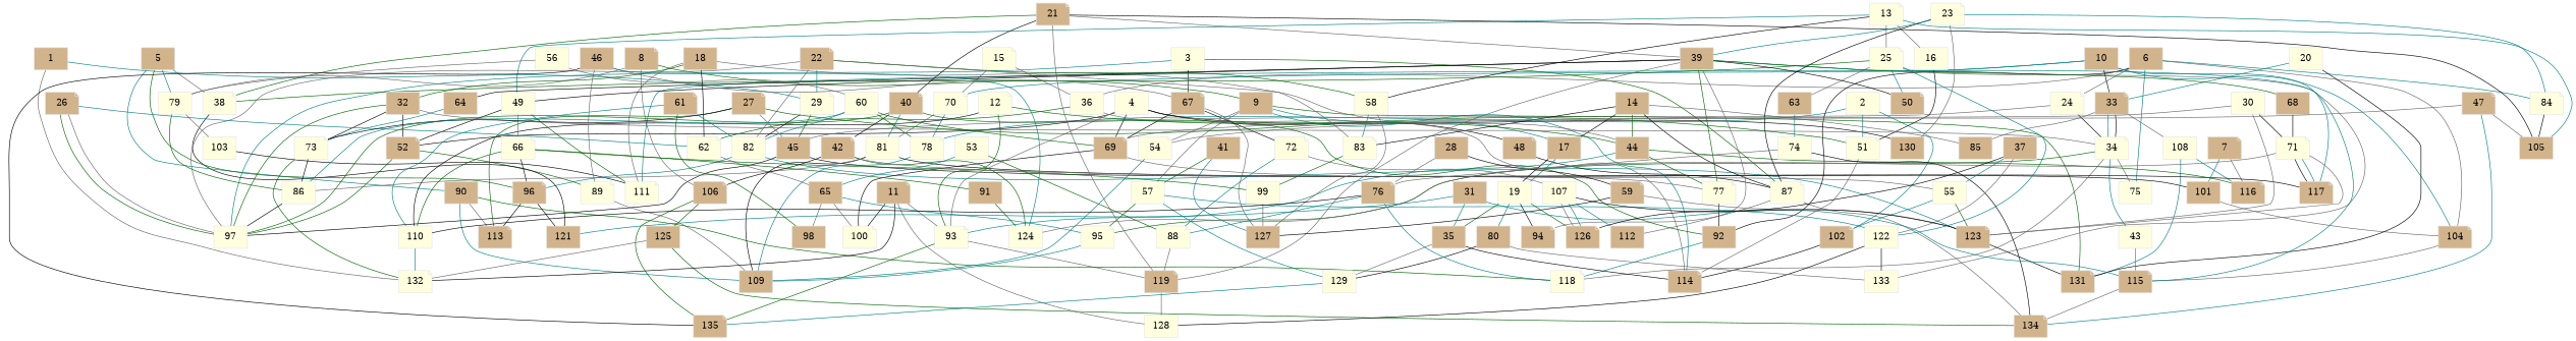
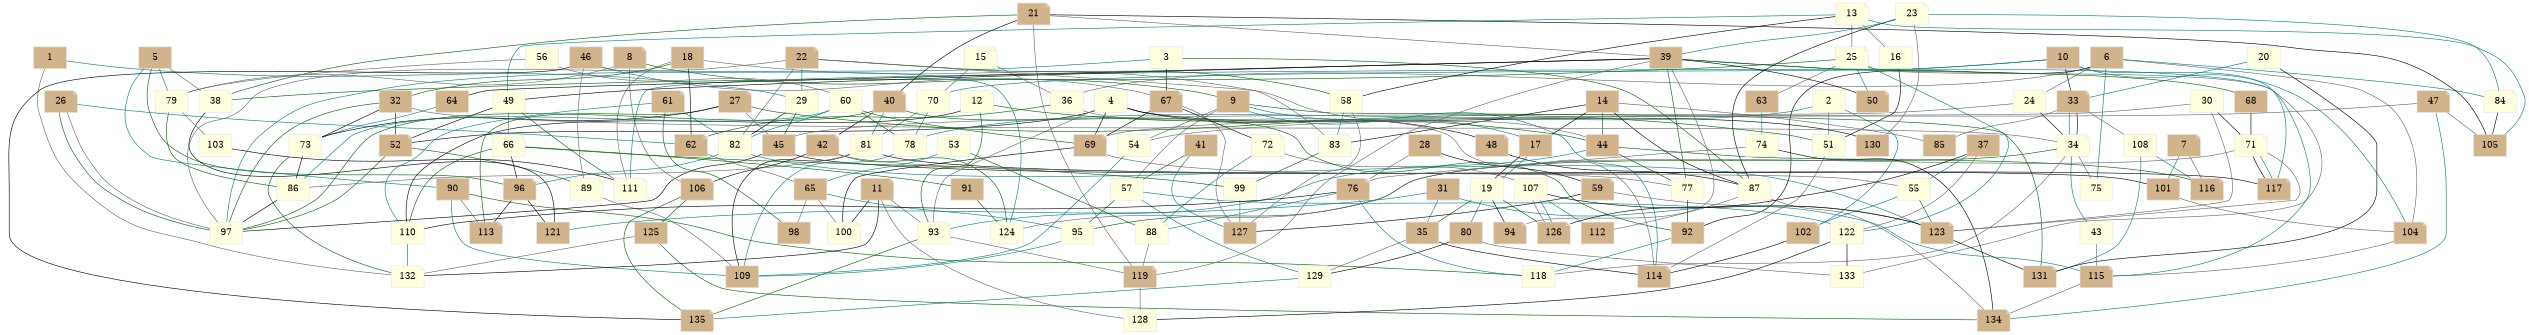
  graph {
    node [color=gray90 fillcolor=tan shape=box style=filled]
    edge [color=gray40]
    29 [fillcolor=lightyellow shape=note]
    1
    132 [fillcolor=lightyellow shape=note]
    82 [fillcolor=lightyellow]
    45
    2 [fillcolor=lightyellow]
    51 [fillcolor=lightyellow shape=note]
    78 [fillcolor=lightyellow shape=note]
    102 [shape=note]
    114 [shape=note]
    109
    3 [fillcolor=lightyellow]
    67 [shape=note]
    87 [fillcolor=lightyellow shape=note]
    97 [fillcolor=lightyellow]
    69 [shape=note]
    127
    72 [fillcolor=lightyellow shape=note]
    134 [shape=note]
    112
    4 [fillcolor=lightyellow]
    48 [shape=note]
    52 [shape=note]
    93 [fillcolor=lightyellow shape=note]
    130
    89 [fillcolor=lightyellow shape=note]
    100 [fillcolor=lightyellow shape=note]
    77 [fillcolor=lightyellow shape=note]
    119 [shape=note]
    135 [shape=note]
    38 [fillcolor=lightyellow shape=note]
    5
    79 [fillcolor=lightyellow]
    90
    96 [shape=note]
    121
    86 [fillcolor=lightyellow]
    103 [fillcolor=lightyellow]
    113 [shape=note]
    118 [fillcolor=lightyellow shape=note]
    24 [fillcolor=lightyellow shape=note]
    6
    36 [fillcolor=lightyellow]
    75 [fillcolor=lightyellow]
    84 [fillcolor=lightyellow shape=note]
    92
    104 [shape=note]
    34 [fillcolor=lightyellow shape=note]
-   62 [fillcolor=lightyellow shape=note]
+   62 [shape=note]
    105
    115 [shape=note]
    7 [shape=note]
    101
    116 [shape=note]
    8 [shape=note]
    9
    106 [shape=note]
    17
    54 [fillcolor=lightyellow shape=note]
    57 [fillcolor=lightyellow]
    131 [shape=note]
    125
    19 [fillcolor=lightyellow]
    122 [fillcolor=lightyellow]
    95 [fillcolor=lightyellow shape=note]
    129 [fillcolor=lightyellow shape=note]
    10
    33 [shape=note]
    70 [fillcolor=lightyellow shape=note]
    111 [fillcolor=lightyellow shape=note]
    117 [shape=note]
    85
    108 [fillcolor=lightyellow]
    81 [fillcolor=lightyellow]
    11 [shape=note]
    128 [fillcolor=lightyellow]
    12 [fillcolor=lightyellow shape=note]
    44
    110 [fillcolor=lightyellow]
    13 [fillcolor=lightyellow shape=note]
    16 [fillcolor=lightyellow]
    25 [fillcolor=lightyellow shape=note]
    49 [fillcolor=lightyellow]
    58 [fillcolor=lightyellow]
    50 [shape=note]
    63
    133 [fillcolor=lightyellow]
    66 [fillcolor=lightyellow shape=note]
    83 [fillcolor=lightyellow shape=note]
    14
    99 [fillcolor=lightyellow]
    15 [fillcolor=lightyellow shape=note]
    35
    80
    94 [shape=note]
    126 [shape=note]
    18
    32
    73 [fillcolor=lightyellow shape=note]
    65
    20 [fillcolor=lightyellow]
    21 [shape=note]
    39
    40 [shape=note]
    64
    68
    42 [shape=note]
    22 [shape=note]
    123 [shape=note]
    23 [fillcolor=lightyellow shape=note]
    43 [fillcolor=lightyellow]
    74 [fillcolor=lightyellow]
    26 [shape=note]
    27 [shape=note]
    59 [shape=note]
    28
    76 [shape=note]
    88 [fillcolor=lightyellow shape=note]
    30 [fillcolor=lightyellow]
    71 [fillcolor=lightyellow shape=note]
    124 [fillcolor=lightyellow]
    31
    37
    55 [fillcolor=lightyellow]
    41
    46
    47 [shape=note]
    91
    53 [fillcolor=lightyellow]
    98
    56 [fillcolor=lightyellow]
    60 [fillcolor=lightyellow]
    61 [shape=note]
    107 [fillcolor=lightyellow]
    29 -- 82 [color=black]
    29 -- 45 [color=darkgreen]
    1 -- 29 [color=teal]
    1 -- 132
    82 -- 96 [color=teal]
    82 -- 123 [color=teal]
    45 -- 97 [color=black]
    45 -- 101 [color=black]
    2 -- 51 [color=teal]
    2 -- 78 [color=teal]
    2 -- 102 [color=teal]
    51 -- 114
    78 -- 109 [color=teal]
    102 -- 114 [color=black]
    3 -- 67 [color=black]
    3 -- 87 [color=darkgreen]
    3 -- 97 [color=teal]
    67 -- 69 [color=black]
    67 -- 127
    67 -- 72 [color=black]
    87 -- 134
    87 -- 112
    69 -- 100 [color=black]
    69 -- 77
    72 -- 88 [color=teal]
    72 -- 107
    4 -- 69 [color=black]
    4 -- 48 [color=black]
    4 -- 52 [color=black]
    4 -- 93
    4 -- 130 [color=black]
    48 -- 87 [color=black]
    52 -- 97 [color=darkgreen]
    52 -- 89 [color=darkgreen]
    93 -- 119
    93 -- 135 [color=darkgreen]
    89 -- 109
    77 -- 92 [color=black]
    119 -- 128
    38 -- 121 [color=black]
    5 -- 38
    5 -- 79 [color=teal]
    5 -- 90 [color=teal]
    5 -- 96 [color=darkgreen]
    79 -- 86 [color=darkgreen]
    79 -- 103
    90 -- 109 [color=teal]
    90 -- 113
    90 -- 118 [color=darkgreen]
    96 -- 121 [color=black]
    96 -- 113 [color=black]
    86 -- 97 [color=black]
    103 -- 111 [color=black]
    24 -- 45
    24 -- 34 [color=black]
    6 -- 24
    6 -- 36
    6 -- 75 [color=teal]
    6 -- 84 [color=teal]
    6 -- 92 [color=black]
    6 -- 104
    36 -- 114
    36 -- 62 [color=darkgreen]
    84 -- 105 [color=black]
    92 -- 118 [color=teal]
    104 -- 115
    34 -- 118
    34 -- 75
    34 -- 95 [color=darkgreen]
    34 -- 43 [color=teal]
    62 -- 65
    115 -- 134
    7 -- 101 [color=teal]
    7 -- 116
    101 -- 104
    8 -- 79
    8 -- 9 [color=darkgreen]
    8 -- 106
    9 -- 114 [color=teal]
    9 -- 17 [color=teal]
    9 -- 54
    9 -- 57
    9 -- 131 [color=darkgreen]
    106 -- 135 [color=darkgreen]
    106 -- 125 [color=darkgreen]
    17 -- 19 [color=black]
    17 -- 19 [color=teal]
    54 -- 109 [color=teal]
    57 -- 122 [color=teal]
    57 -- 95 [color=darkgreen]
    57 -- 129 [color=teal]
    125 -- 132
    125 -- 134 [color=darkgreen]
    19 -- 35 [color=darkgreen]
    19 -- 80 [color=teal]
    19 -- 94 [color=black]
    19 -- 126 [color=darkgreen]
    122 -- 128 [color=black]
    122 -- 133 [color=black]
    95 -- 109 [color=teal]
    129 -- 135 [color=teal]
    10 -- 104 [color=teal]
    10 -- 33 [color=black]
    10 -- 70 [color=teal]
    10 -- 111 [color=teal]
    10 -- 117 [color=teal]
    33 -- 34 [color=teal]
    33 -- 34 [color=black]
    33 -- 85
    33 -- 108
    70 -- 78 [color=teal]
    70 -- 81
    108 -- 116 [color=teal]
    108 -- 131 [color=teal]
    81 -- 109 [color=black]
    81 -- 86
    81 -- 117 [color=black]
    11 -- 132 [color=black]
    11 -- 93
    11 -- 100 [color=black]
    11 -- 128
    12 -- 93 [color=darkgreen]
    12 -- 44 [color=darkgreen]
    12 -- 110 [color=black]
    44 -- 93 [color=teal]
    44 -- 77 [color=darkgreen]
    44 -- 116 [color=darkgreen]
    110 -- 132 [color=teal]
    13 -- 105 [color=teal]
    13 -- 16
    13 -- 25
    13 -- 49 [color=teal]
    13 -- 58 [color=black]
    16 -- 51 [color=black]
    25 -- 38 [color=darkgreen]
    25 -- 122 [color=teal]
    25 -- 50 [color=teal]
    25 -- 63
    25 -- 133
    49 -- 52 [color=black]
    49 -- 111 [color=darkgreen]
    49 -- 66
    58 -- 127
    58 -- 83 [color=teal]
    63 -- 74 [color=teal]
    66 -- 96 [color=black]
    66 -- 110 [color=darkgreen]
    66 -- 99 [color=darkgreen]
    66 -- 91 [color=darkgreen]
    83 -- 99 [color=darkgreen]
    14 -- 87 [color=black]
    14 -- 17 [color=black]
    14 -- 85
    14 -- 44 [color=darkgreen]
    14 -- 83 [color=black]
    99 -- 127
    15 -- 36
    15 -- 70
    35 -- 114 [color=black]
    35 -- 129
    80 -- 129 [color=black]
    80 -- 133
    18 -- 62 [color=black]
    18 -- 111
    18 -- 44
    18 -- 32 [color=darkgreen]
    32 -- 97 [color=darkgreen]
    32 -- 52 [color=black]
    32 -- 34
    32 -- 73 [color=black]
    73 -- 132 [color=darkgreen]
    73 -- 86 [color=black]
    65 -- 100
    65 -- 95 [color=teal]
    65 -- 98
    20 -- 131 [color=black]
    20 -- 33 [color=teal]
    21 -- 119
    21 -- 38 [color=darkgreen]
    21 -- 105 [color=black]
    21 -- 39
    21 -- 40 [color=black]
    39 -- 77 [color=darkgreen]
    39 -- 119
    39 -- 115 [color=teal]
    39 -- 49 [color=black]
    39 -- 50 [color=black]
    39 -- 94
    39 -- 64 [color=black]
    39 -- 68 [color=darkgreen]
    40 -- 97 [color=darkgreen]
    40 -- 92 [color=darkgreen]
    40 -- 81 [color=teal]
    40 -- 42 [color=black]
    64 -- 73 [color=teal]
    68 -- 71 [color=black]
    42 -- 106 [color=black]
    42 -- 124 [color=darkgreen]
    42 -- 55
    22 -- 29 [color=teal]
    22 -- 82
    22 -- 97
    22 -- 58 [color=darkgreen]
    22 -- 83
    123 -- 131 [color=black]
    23 -- 87 [color=black]
    23 -- 130
    23 -- 84 [color=teal]
    23 -- 39 [color=teal]
    43 -- 115
    74 -- 134 [color=black]
    74 -- 76
    26 -- 97 [color=darkgreen]
    26 -- 97
    26 -- 62 [color=teal]
    27 -- 45
    27 -- 51 [color=darkgreen]
    27 -- 113 [color=darkgreen]
    27 -- 73 [color=black]
    59 -- 127 [color=black]
    59 -- 123
    28 -- 59 [color=black]
    28 -- 76
    76 -- 118 [color=teal]
    76 -- 110 [color=black]
    76 -- 88 [color=teal]
    88 -- 119
    30 -- 69
    30 -- 123
    30 -- 71 [color=black]
    71 -- 117 [color=black]
    71 -- 117 [color=teal]
    71 -- 123
    71 -- 124
    31 -- 121 [color=teal]
    31 -- 115 [color=teal]
    31 -- 35 [color=teal]
    37 -- 122
    37 -- 126 [color=black]
    37 -- 55 [color=teal]
    55 -- 102 [color=teal]
    55 -- 123 [color=darkgreen]
    41 -- 127 [color=teal]
    41 -- 57 [color=darkgreen]
    46 -- 67
    46 -- 89
    46 -- 135 [color=black]
    46 -- 124 [color=teal]
    47 -- 134 [color=teal]
    47 -- 105
    47 -- 54
    91 -- 124 [color=darkgreen]
    53 -- 65 [color=teal]
    53 -- 88 [color=darkgreen]
    56 -- 79
    56 -- 60
    60 -- 82 [color=teal]
    60 -- 78 [color=darkgreen]
    60 -- 69 [color=darkgreen]
    60 -- 86 [color=teal]
    61 -- 82 [color=teal]
    61 -- 110 [color=teal]
    61 -- 98 [color=darkgreen]
    107 -- 112 [color=teal]
    107 -- 126
    107 -- 126 [color=teal]
    107 -- 123 [color=black]
  }
